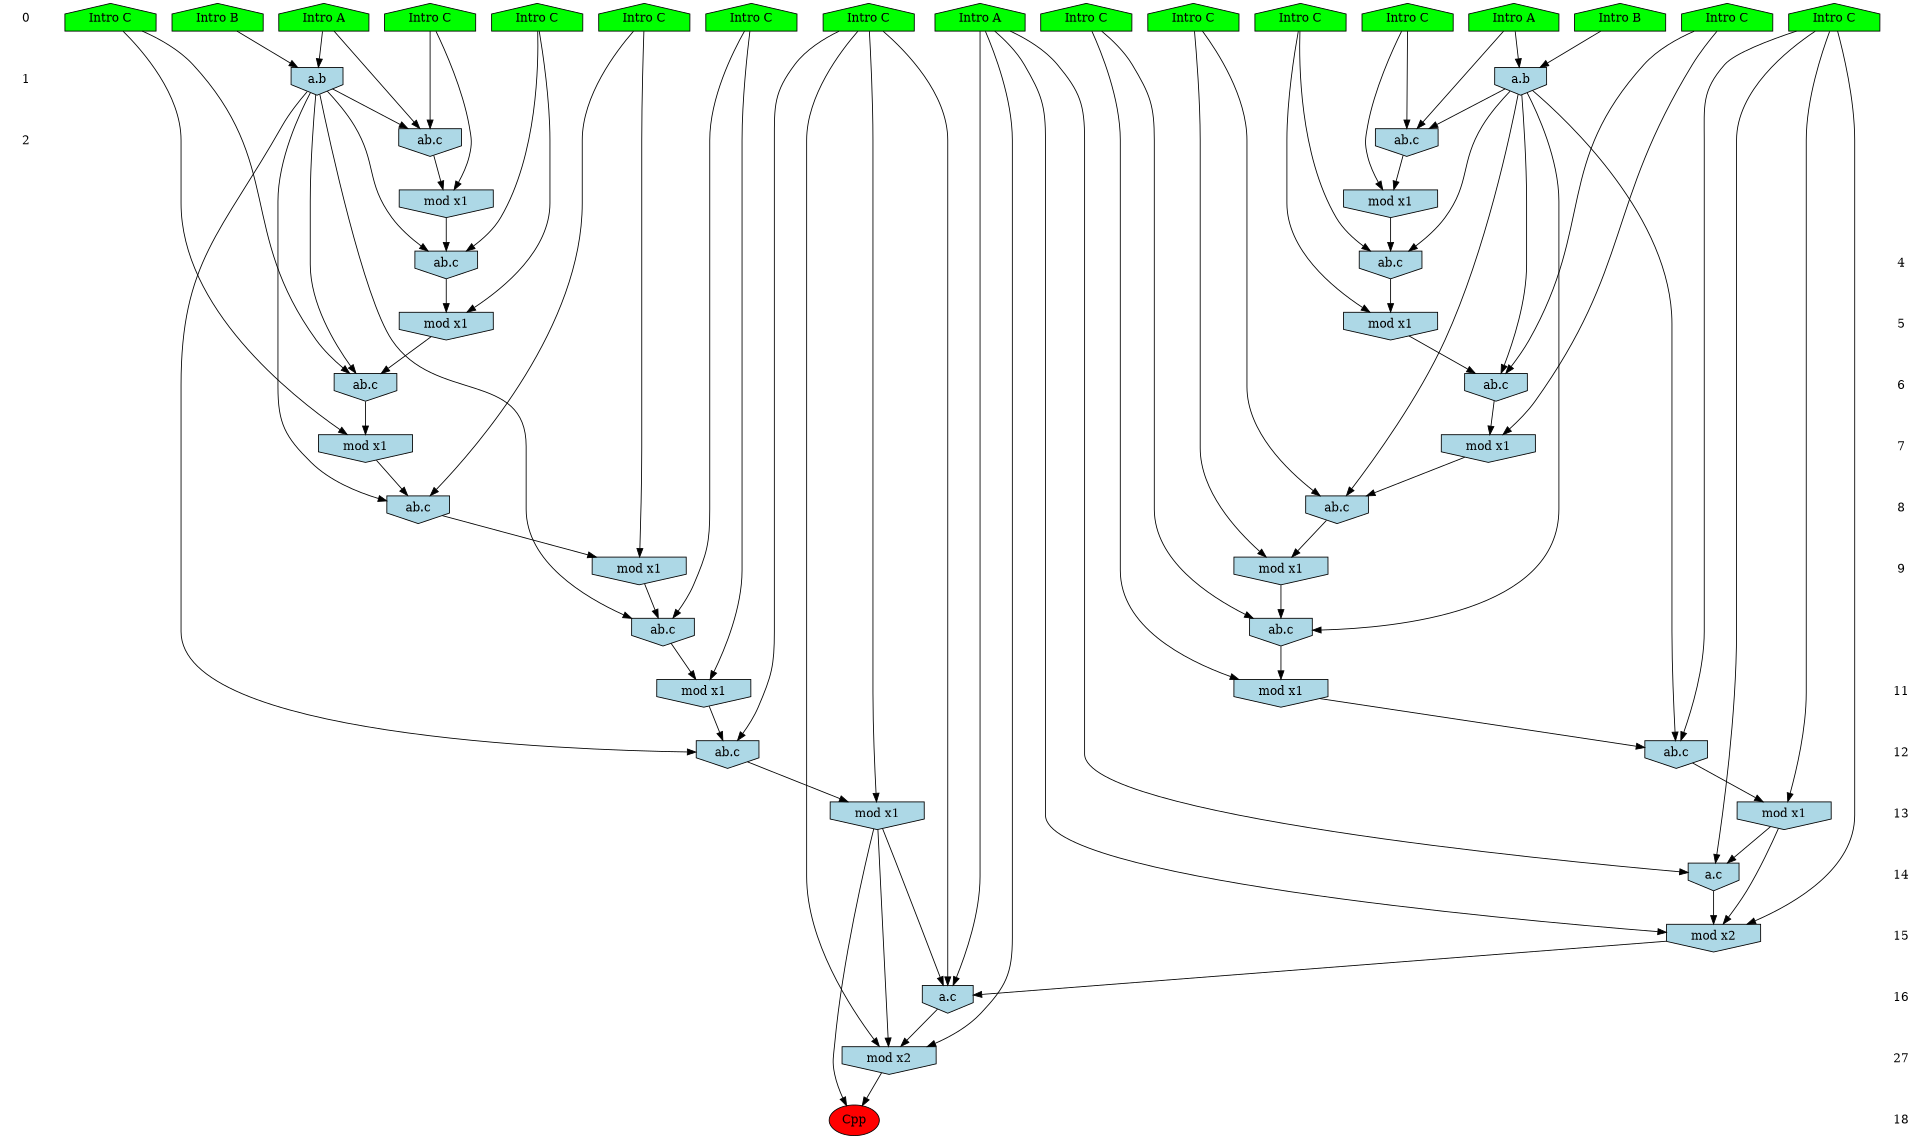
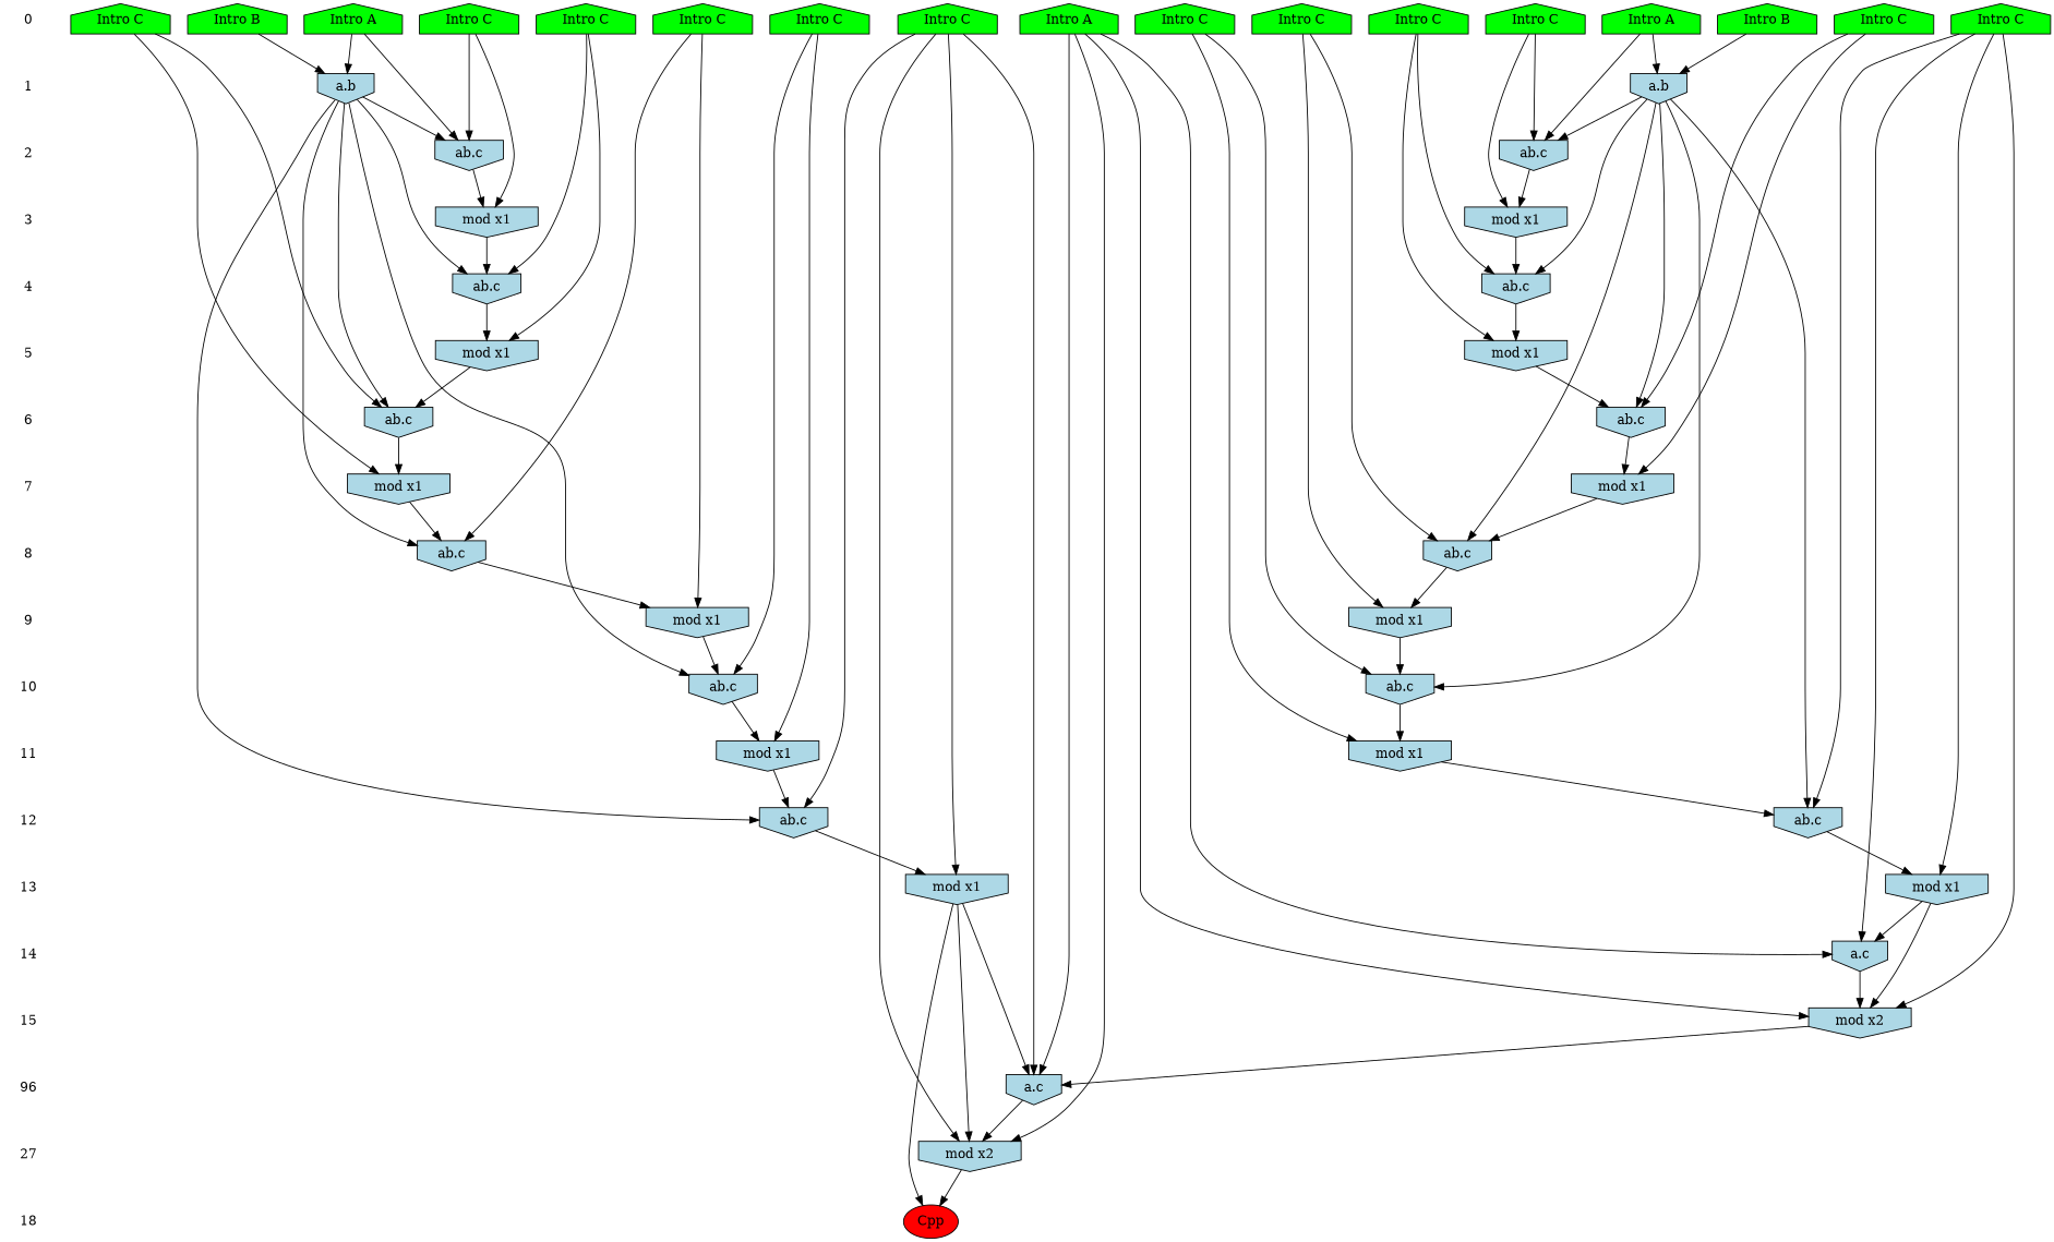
  digraph {
    ranksep=.5
    node [shape=invhouse fillcolor=lightblue style=filled]
    0 [shape=plaintext fillcolor="" style=""]
    n2 [fillcolor=green label="Intro A" shape=house]
    n3 [fillcolor=green label="Intro B" shape=house]
    n4 [fillcolor=green label="Intro A" shape=house]
    n5 [fillcolor=green label="Intro B" shape=house]
    n6 [fillcolor=green label="Intro A" shape=house]
    n7 [fillcolor=green label="Intro C" shape=house]
    n8 [fillcolor=green label="Intro C" shape=house]
    n9 [fillcolor=green label="Intro C" shape=house]
    n10 [fillcolor=green label="Intro C" shape=house]
    n11 [fillcolor=green label="Intro C" shape=house]
    n12 [fillcolor=green label="Intro C" shape=house]
    n13 [fillcolor=green label="Intro C" shape=house]
    n14 [fillcolor=green label="Intro C" shape=house]
    n15 [fillcolor=green label="Intro C" shape=house]
    n16 [fillcolor=green label="Intro C" shape=house]
    n17 [fillcolor=green label="Intro C" shape=house]
    n18 [fillcolor=green label="Intro C" shape=house]
    1 [shape=plaintext fillcolor="" style=""]
    n20 [label="a.b"]
    n21 [label="a.b"]
    2 [shape=plaintext fillcolor="" style=""]
    n23 [label="ab.c"]
    n24 [label="ab.c"]
+   3 [shape=plaintext fillcolor="" style=""]
    n26 [label="mod x1"]
    n27 [label="mod x1"]
    4 [shape=plaintext fillcolor="" style=""]
    n29 [label="ab.c"]
    n30 [label="ab.c"]
    5 [shape=plaintext fillcolor="" style=""]
    n32 [label="mod x1"]
    n33 [label="mod x1"]
    6 [shape=plaintext fillcolor="" style=""]
    n35 [label="ab.c"]
    n36 [label="ab.c"]
    7 [shape=plaintext fillcolor="" style=""]
    n38 [label="mod x1"]
    n39 [label="mod x1"]
    8 [shape=plaintext fillcolor="" style=""]
    n41 [label="ab.c"]
    n42 [label="ab.c"]
    9 [shape=plaintext fillcolor="" style=""]
    n44 [label="mod x1"]
    n45 [label="mod x1"]
+   10 [shape=plaintext fillcolor="" style=""]
    n47 [label="ab.c"]
    n48 [label="ab.c"]
    11 [shape=plaintext fillcolor="" style=""]
    n50 [label="mod x1"]
    n51 [label="mod x1"]
    12 [shape=plaintext fillcolor="" style=""]
    n53 [label="ab.c"]
    n54 [label="ab.c"]
    13 [shape=plaintext fillcolor="" style=""]
    n56 [label="mod x1"]
    n57 [label="mod x1"]
    14 [shape=plaintext fillcolor="" style=""]
    n59 [label="a.c"]
    15 [shape=plaintext fillcolor="" style=""]
    n61 [label="mod x2"]
-   16 [shape=plaintext fillcolor="" style=""]
+   16 [shape=plaintext label=96 fillcolor="" style=""]
    n63 [label="a.c"]
    n64 [label=27 shape=plaintext fillcolor="" style=""]
    n65 [label="mod x2"]
    18 [shape=plaintext fillcolor="" style=""]
    n67 [fillcolor=red label=Cpp shape=""]
    subgraph sub_1 {
      rank=same
      0
      n2
      n3
      n4
      n5
      n6
      n7
      n8
      n9
      n10
      n11
      n12
      n13
      n14
      n15
      n16
      n17
      n18
    }
    subgraph sub_2 {
      rank=same
      1
      n20
      n21
    }
    subgraph sub_3 {
      rank=same
      2
      n23
      n24
    }
    subgraph sub_4 {
      rank=same
+     3
      n26
      n27
    }
    subgraph sub_5 {
      rank=same
      4
      n29
      n30
    }
    subgraph sub_6 {
      rank=same
      5
      n32
      n33
    }
    subgraph sub_7 {
      rank=same
      6
      n35
      n36
    }
    subgraph sub_8 {
      rank=same
      7
      n38
      n39
    }
    subgraph sub_9 {
      rank=same
      8
      n41
      n42
    }
    subgraph sub_10 {
      rank=same
      9
      n44
      n45
    }
    subgraph sub_11 {
      rank=same
+     10
      n47
      n48
    }
    subgraph sub_12 {
      rank=same
      11
      n50
      n51
    }
    subgraph sub_13 {
      rank=same
      12
      n53
      n54
    }
    subgraph sub_14 {
      rank=same
      13
      n56
      n57
    }
    subgraph sub_15 {
      rank=same
      14
      n59
    }
    subgraph sub_16 {
      rank=same
      15
      n61
    }
    subgraph sub_17 {
      rank=same
      16
      n63
    }
    subgraph sub_18 {
      rank=same
      n64
      n65
    }
    subgraph sub_19 {
      rank=same
      18
      n67
    }
    0 -> 1 [style=invis]
    n2 -> n20
    n2 -> n23
    n3 -> n20
    n4 -> n59
    n4 -> n61
    n4 -> n63
    n4 -> n65
    n5 -> n21
    n6 -> n21
    n6 -> n24
    n7 -> n35
    n7 -> n38
    n8 -> n23
    n8 -> n26
    n9 -> n24
    n9 -> n27
    n10 -> n42
    n10 -> n45
    n11 -> n54
    n11 -> n57
    n11 -> n63
    n11 -> n65
    n12 -> n48
    n12 -> n51
    n13 -> n41
    n13 -> n44
    n14 -> n29
    n14 -> n33
    n15 -> n53
    n15 -> n56
    n15 -> n59
    n15 -> n61
    n16 -> n47
    n16 -> n50
    n17 -> n30
    n17 -> n32
    n18 -> n36
    n18 -> n39
    1 -> 2 [style=invis]
    n20 -> n23
    n20 -> n29
    n20 -> n36
    n20 -> n42
    n20 -> n47
    n20 -> n53
    n21 -> n24
    n21 -> n30
    n21 -> n35
    n21 -> n41
    n21 -> n48
    n21 -> n54
+   2 -> 3 [style=invis]
    n23 -> n26
    n24 -> n27
+   3 -> 4 [style=invis]
    n26 -> n29
    n27 -> n30
    4 -> 5 [style=invis]
    n29 -> n33
    n30 -> n32
    5 -> 6 [style=invis]
    n32 -> n35
    n33 -> n36
    6 -> 7 [style=invis]
    n35 -> n38
    n36 -> n39
    7 -> 8 [style=invis]
    n38 -> n41
    n39 -> n42
    8 -> 9 [style=invis]
    n41 -> n44
    n42 -> n45
+   9 -> 10 [style=invis]
    n44 -> n48
    n45 -> n47
+   10 -> 11 [style=invis]
    n47 -> n50
    n48 -> n51
    11 -> 12 [style=invis]
    n50 -> n53
    n51 -> n54
    12 -> 13 [style=invis]
    n53 -> n56
    n54 -> n57
    13 -> 14 [style=invis]
    n56 -> n59
    n56 -> n61
    n57 -> n63
    n57 -> n65
    n57 -> n67
    14 -> 15 [style=invis]
    n59 -> n61
    15 -> 16 [style=invis]
    n61 -> n63
    16 -> n64 [style=invis]
    n63 -> n65
    n64 -> 18 [style=invis]
    n65 -> n67
  }
